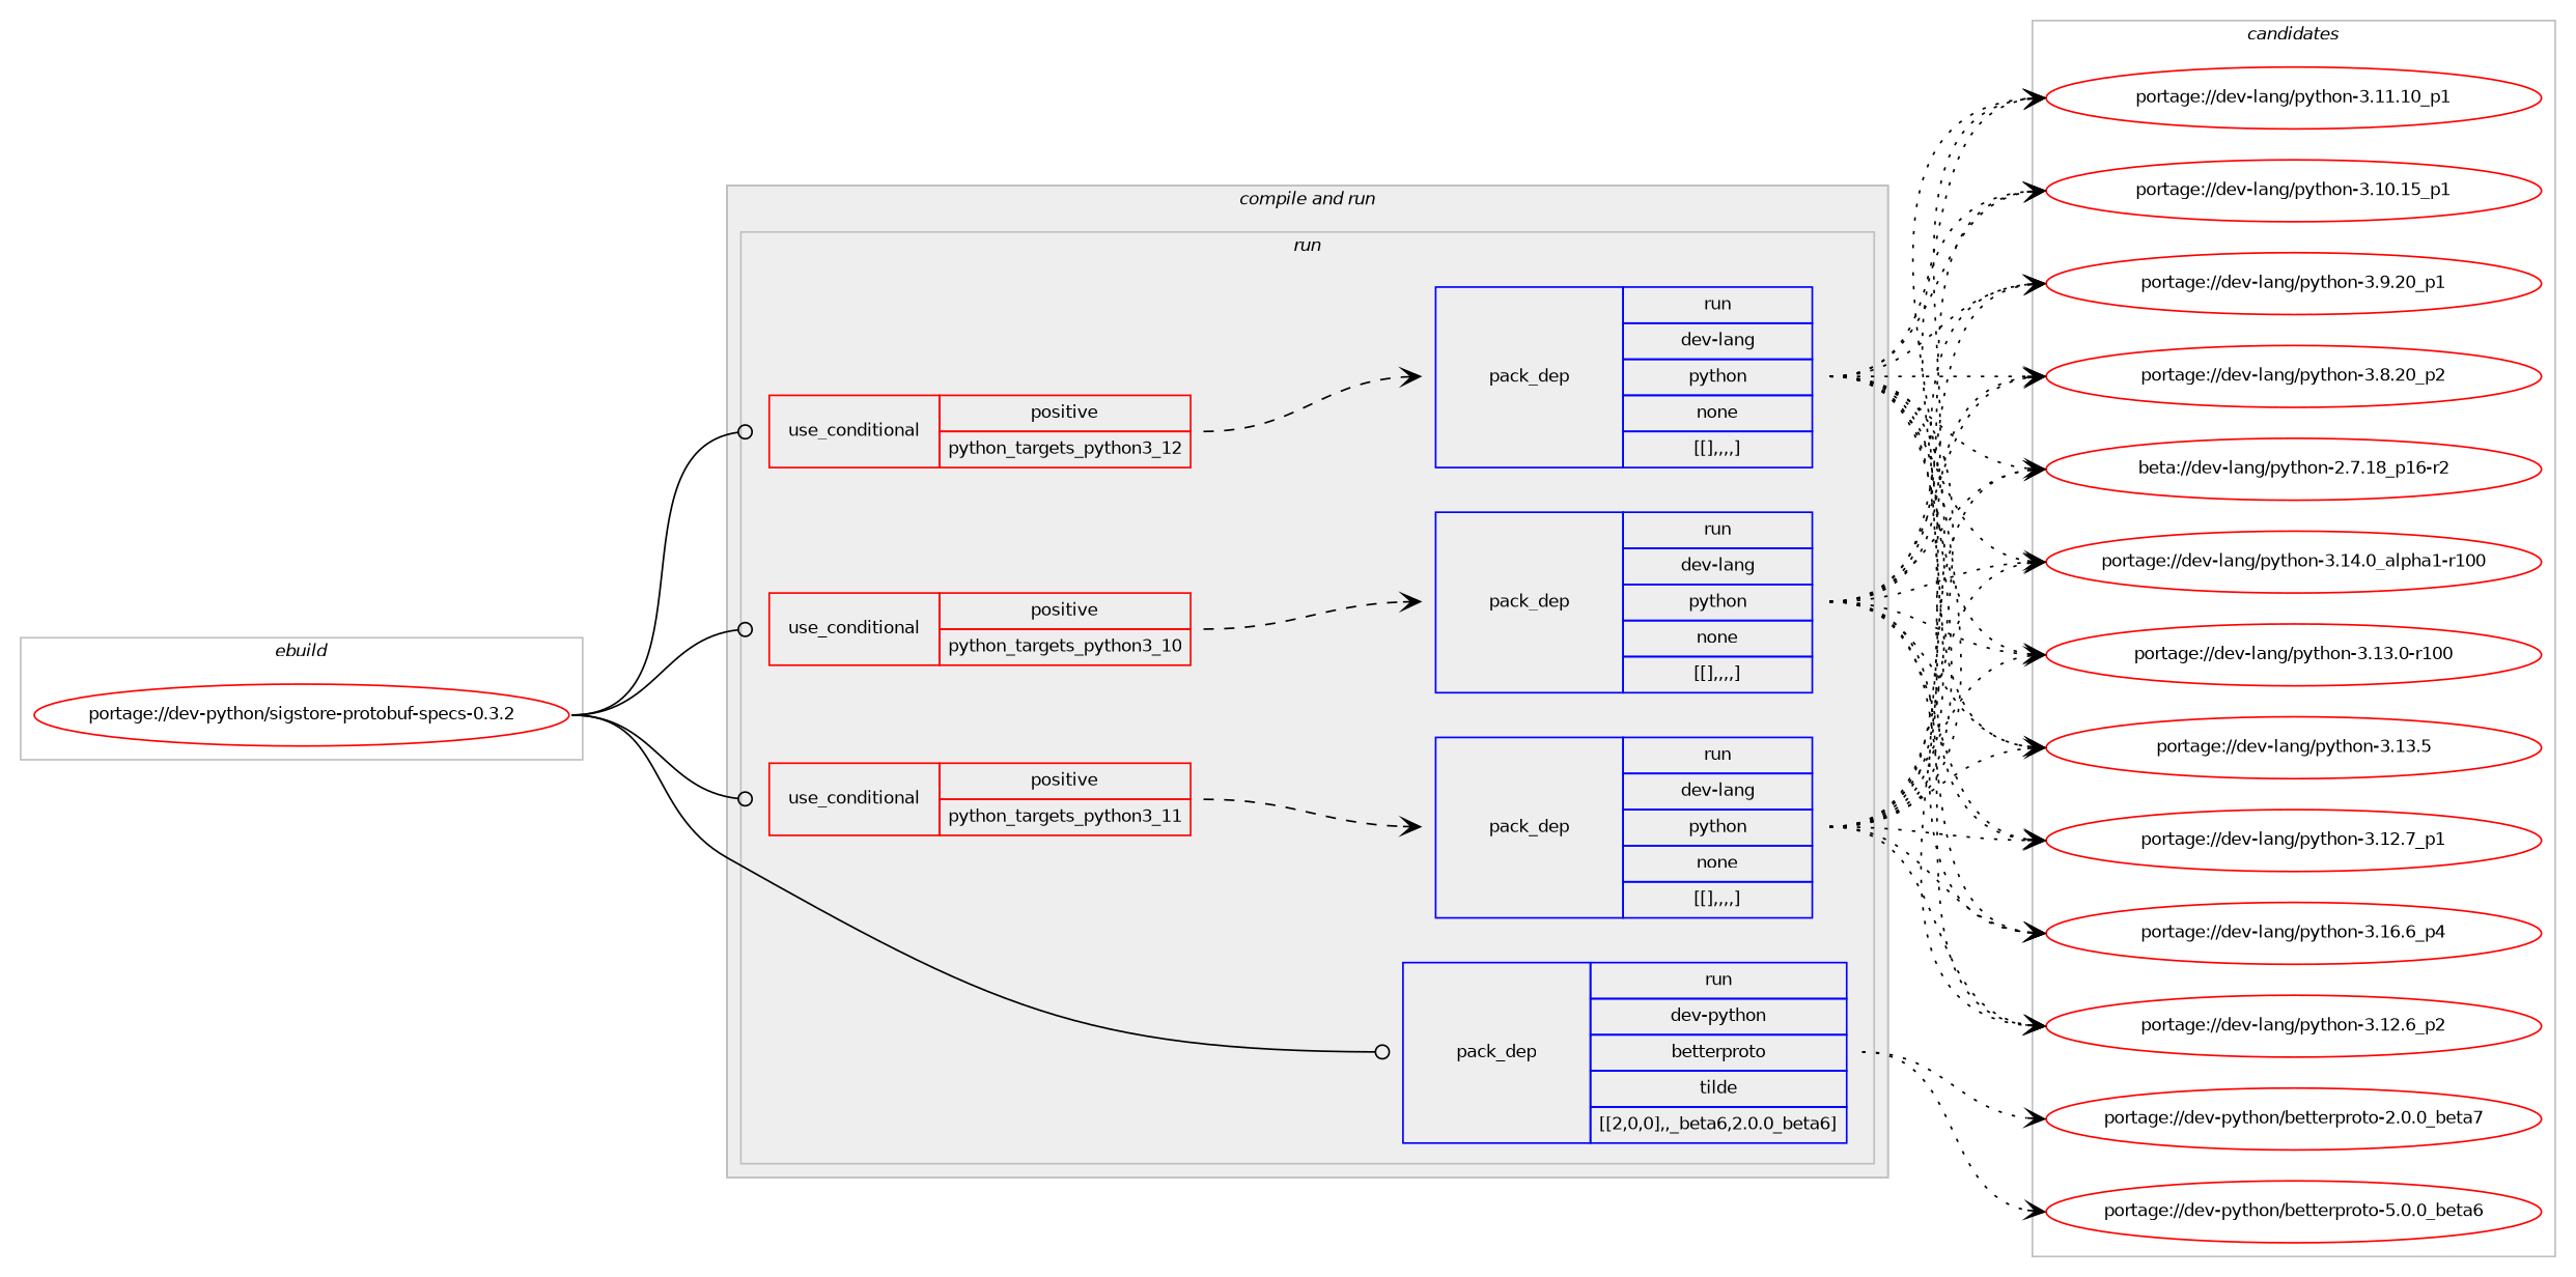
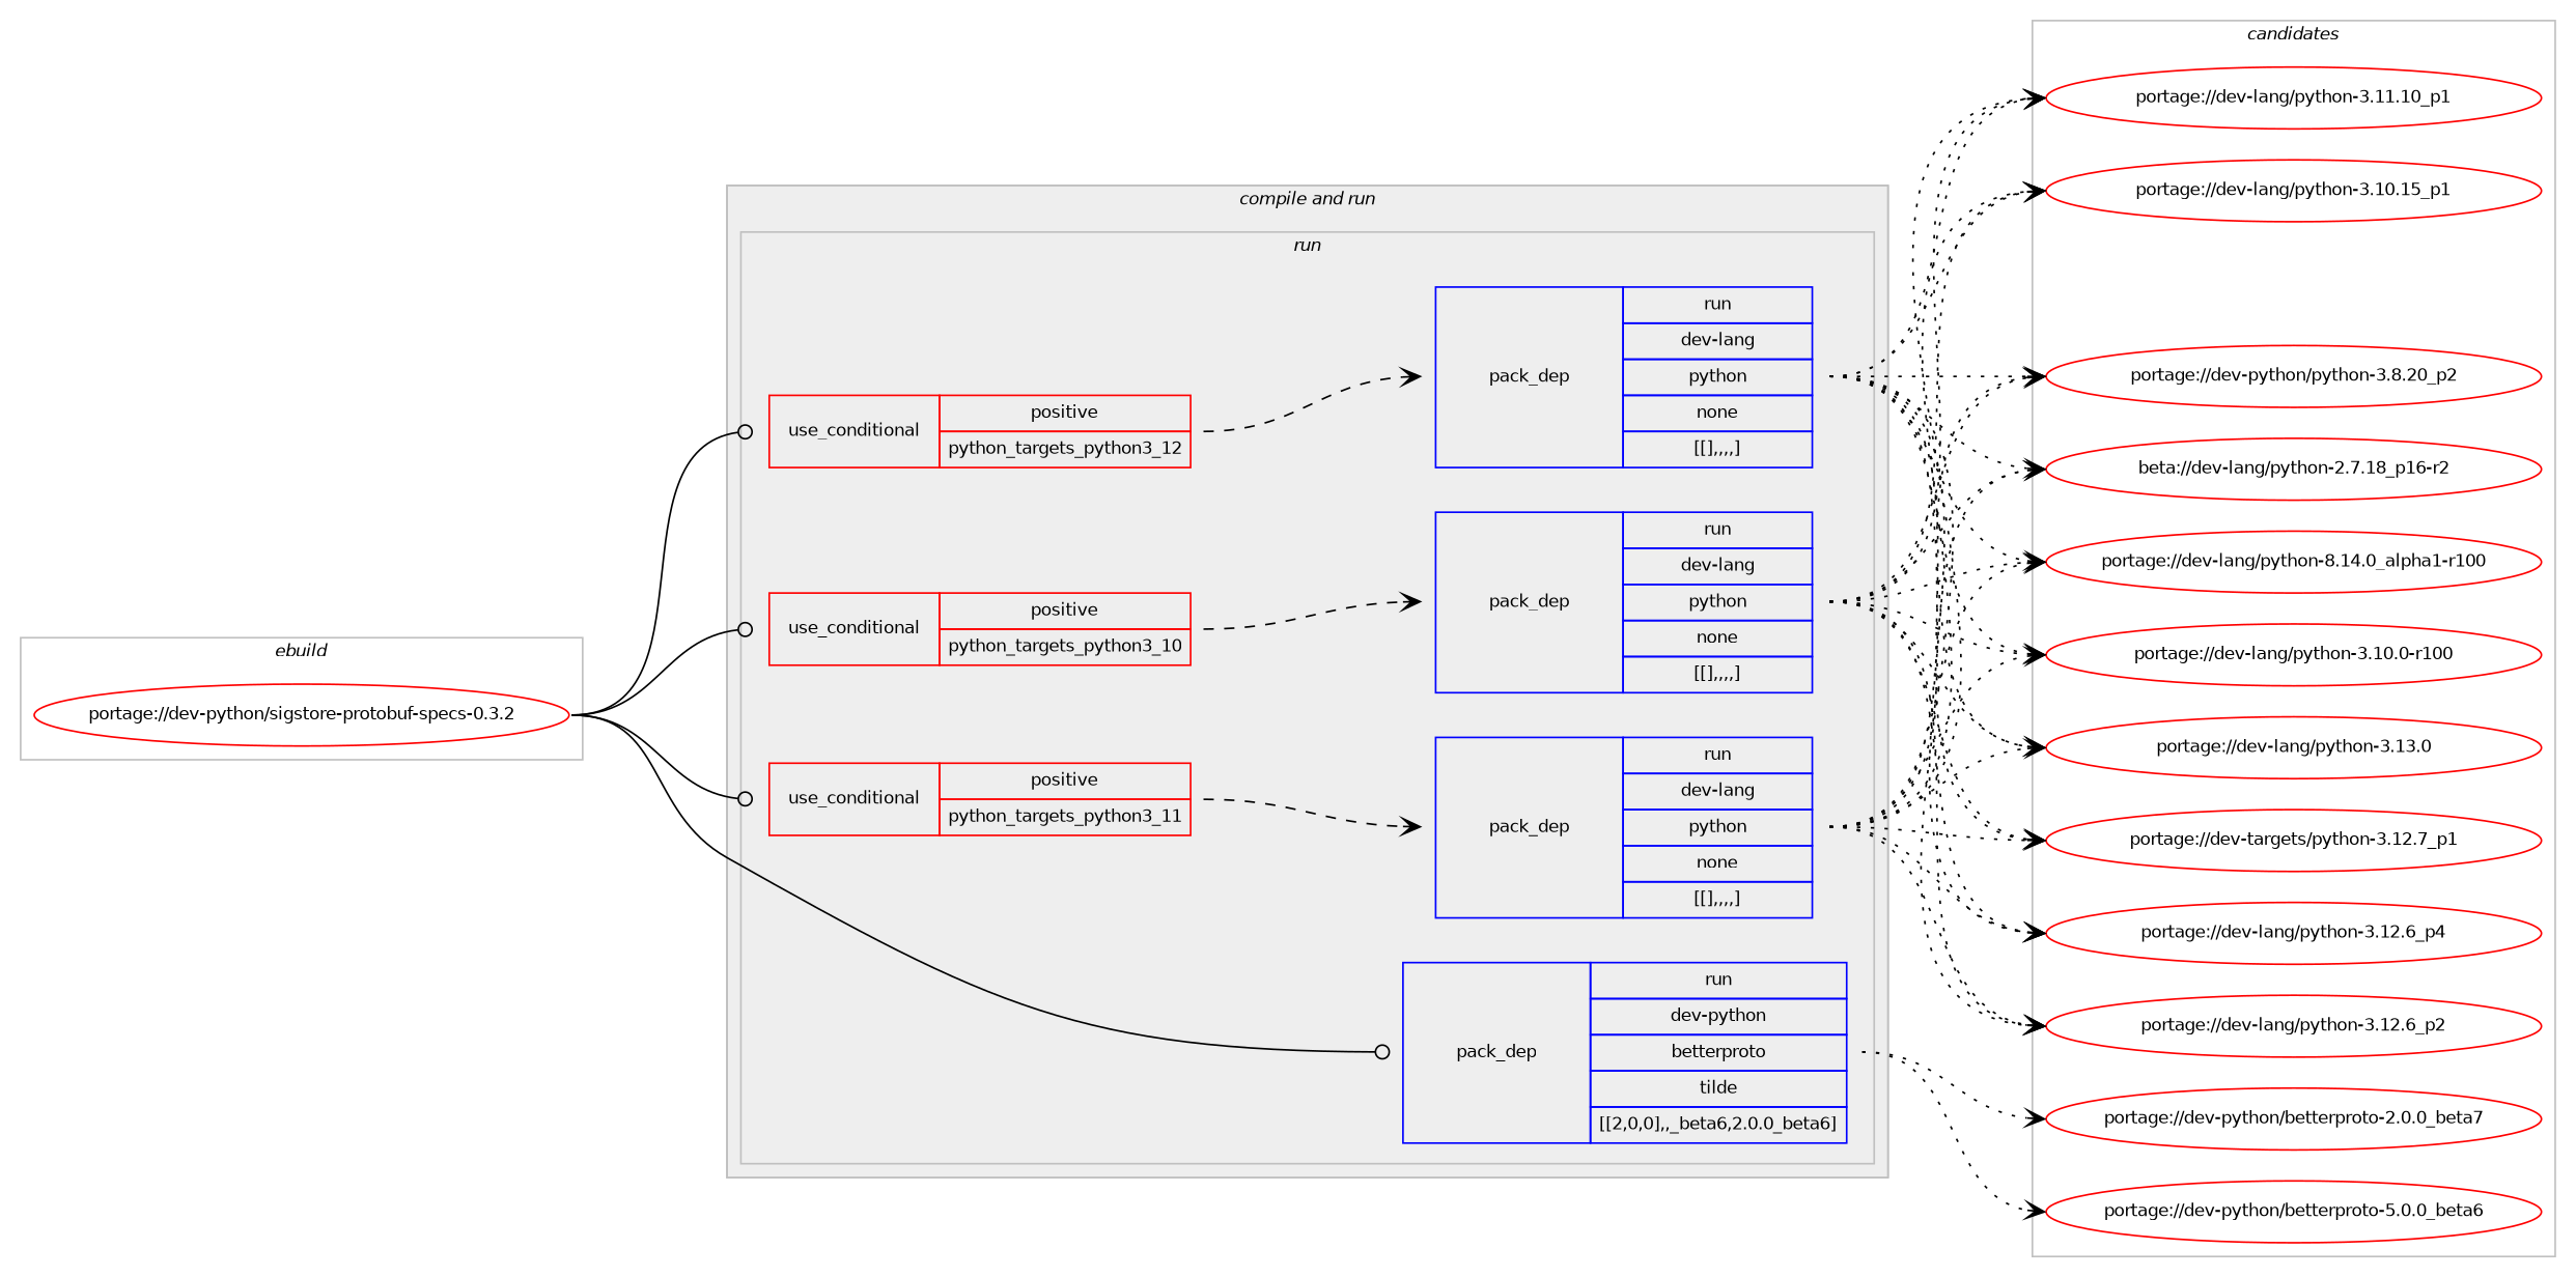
  digraph {
    compound=true
    concentrate=true
    fontname="DejaVu Sans"
    fontsize=10
    newrank=true
    rankdir=LR
    ranksep=1.5
    node [color=red fontname="DejaVu Sans" fontsize=10]
    edge [arrowhead=vee fontname="DejaVu Sans" headport=w style=dotted tailport=e weight=100]
    n1 [label="portage://dev-python/sigstore-protobuf-specs-0.3.2" width=4]
    n2 [color=blue label=<<TABLE BORDER="0" CELLBORDER="1" CELLSPACING="0" CELLPADDING="4" WIDTH="220"><TR><TD ROWSPAN="6" CELLPADDING="30">pack_dep</TD></TR><TR><TD WIDTH="110">run</TD></TR><TR><TD>dev-lang</TD></TR><TR><TD>python</TD></TR><TR><TD>none</TD></TR><TR><TD>[[],,,,]</TD></TR></TABLE>> shape=none]
    n3 [label=<<TABLE BORDER="0" CELLBORDER="1" CELLSPACING="0" CELLPADDING="4"><TR><TD ROWSPAN="3" CELLPADDING="10">use_conditional</TD></TR><TR><TD>positive</TD></TR><TR><TD>python_targets_python3_10</TD></TR></TABLE>> shape=none]
    n4 [color=blue label=<<TABLE BORDER="0" CELLBORDER="1" CELLSPACING="0" CELLPADDING="4" WIDTH="220"><TR><TD ROWSPAN="6" CELLPADDING="30">pack_dep</TD></TR><TR><TD WIDTH="110">run</TD></TR><TR><TD>dev-lang</TD></TR><TR><TD>python</TD></TR><TR><TD>none</TD></TR><TR><TD>[[],,,,]</TD></TR></TABLE>> shape=none]
    n5 [label=<<TABLE BORDER="0" CELLBORDER="1" CELLSPACING="0" CELLPADDING="4"><TR><TD ROWSPAN="3" CELLPADDING="10">use_conditional</TD></TR><TR><TD>positive</TD></TR><TR><TD>python_targets_python3_11</TD></TR></TABLE>> shape=none]
    n6 [color=blue label=<<TABLE BORDER="0" CELLBORDER="1" CELLSPACING="0" CELLPADDING="4" WIDTH="220"><TR><TD ROWSPAN="6" CELLPADDING="30">pack_dep</TD></TR><TR><TD WIDTH="110">run</TD></TR><TR><TD>dev-lang</TD></TR><TR><TD>python</TD></TR><TR><TD>none</TD></TR><TR><TD>[[],,,,]</TD></TR></TABLE>> shape=none]
    n7 [label=<<TABLE BORDER="0" CELLBORDER="1" CELLSPACING="0" CELLPADDING="4"><TR><TD ROWSPAN="3" CELLPADDING="10">use_conditional</TD></TR><TR><TD>positive</TD></TR><TR><TD>python_targets_python3_12</TD></TR></TABLE>> shape=none]
    n8 [color=blue label=<<TABLE BORDER="0" CELLBORDER="1" CELLSPACING="0" CELLPADDING="4" WIDTH="220"><TR><TD ROWSPAN="6" CELLPADDING="30">pack_dep</TD></TR><TR><TD WIDTH="110">run</TD></TR><TR><TD>dev-python</TD></TR><TR><TD>betterproto</TD></TR><TR><TD>tilde</TD></TR><TR><TD>[[2,0,0],,_beta6,2.0.0_beta6]</TD></TR></TABLE>> shape=none]
-   n9 [label="portage://dev-lang/python-3.14.0_alpha1-r100" width=4]
-   n10 [label="portage://dev-lang/python-3.13.0-r100" width=4]
-   n11 [label="portage://dev-lang/python-3.13.5" width=4]
-   n12 [label="portage://dev-lang/python-3.12.7_p1" width=4]
-   n13 [label="portage://dev-lang/python-3.16.6_p4" width=4]
+   n9 [label="portage://dev-lang/python-8.14.0_alpha1-r100" width=4]
+   n10 [label="portage://dev-lang/python-3.10.0-r100" width=4]
+   n11 [label="portage://dev-lang/python-3.13.0" width=4]
+   n12 [label="portage://dev-targets/python-3.12.7_p1" width=4]
+   n13 [label="portage://dev-lang/python-3.12.6_p4" width=4]
    n14 [label="portage://dev-lang/python-3.12.6_p2" width=4]
    n15 [label="portage://dev-lang/python-3.11.10_p1" width=4]
    n16 [label="portage://dev-lang/python-3.10.15_p1" width=4]
-   n17 [label="portage://dev-lang/python-3.9.20_p1" width=4]
-   n18 [label="portage://dev-lang/python-3.8.20_p2" width=4]
+   n18 [label="portage://dev-python/python-3.8.20_p2" width=4]
    n19 [label="beta://dev-lang/python-2.7.18_p16-r2" width=4]
    n20 [label="portage://dev-python/betterproto-2.0.0_beta7" width=4]
    n21 [label="portage://dev-python/betterproto-5.0.0_beta6" width=4]
    subgraph cluster_1 {
      color=gray
      label=<<i>ebuild</i>>
      n1
    }
    subgraph cluster_2 {
      color=gray
      label=<<i>dependencies</i>>
      subgraph cluster_3 {
        color=gray
        fillcolor="#eeeeee"
        label=<<i>compile</i>>
        style=filled
      }
      subgraph cluster_4 {
        color=gray
        fillcolor="#eeeeee"
        label=<<i>compile and run</i>>
        style=filled
      }
      subgraph cluster_5 {
        color=gray
        fillcolor="#eeeeee"
        label=<<i>run</i>>
        style=filled
        subgraph sub_6 {
          color=gray
          fillcolor="#eeeeee"
          label=<<i>run</i>>
          style=filled
          n3
          subgraph sub_7 {
            color=gray
            fillcolor="#eeeeee"
            label=<<i>run</i>>
            style=filled
            n2
          }
        }
        subgraph sub_8 {
          color=gray
          fillcolor="#eeeeee"
          label=<<i>run</i>>
          style=filled
          n5
          subgraph sub_9 {
            color=gray
            fillcolor="#eeeeee"
            label=<<i>run</i>>
            style=filled
            n4
          }
        }
        subgraph sub_10 {
          color=gray
          fillcolor="#eeeeee"
          label=<<i>run</i>>
          style=filled
          n7
          subgraph sub_11 {
            color=gray
            fillcolor="#eeeeee"
            label=<<i>run</i>>
            style=filled
            n6
          }
        }
        subgraph sub_12 {
          color=gray
          fillcolor="#eeeeee"
          label=<<i>run</i>>
          style=filled
          n8
        }
      }
    }
    subgraph cluster_13 {
      color=gray
      label=<<i>candidates</i>>
      rank=same
      subgraph sub_14 {
        color=black
        label=<<i>candidates</i>>
        nodesep=1
        rank=same
        n9
        n10
        n11
        n12
        n13
        n14
        n15
        n16
-       n17
        n18
        n19
      }
      subgraph sub_15 {
        color=black
        label=<<i>candidates</i>>
        nodesep=1
        rank=same
        n9
        n10
        n11
        n12
        n13
        n14
        n15
        n16
-       n17
        n18
        n19
      }
      subgraph sub_16 {
        color=black
        label=<<i>candidates</i>>
        nodesep=1
        rank=same
        n9
        n10
        n11
        n12
        n13
        n14
        n15
        n16
-       n17
        n18
        n19
      }
      subgraph sub_17 {
        color=black
        label=<<i>candidates</i>>
        nodesep=1
        rank=same
        n20
        n21
      }
    }
    n1 -> n3 [arrowhead=odot style=solid weight=20]
    n1 -> n5 [arrowhead=odot style=solid weight=20]
    n1 -> n7 [arrowhead=odot style=solid weight=20]
    n1 -> n8 [arrowhead=odot style=solid weight=20]
    n2 -> n9
    n2 -> n10
    n2 -> n11
    n2 -> n12
    n2 -> n13
    n2 -> n14
    n2 -> n15
    n2 -> n16
-   n2 -> n17
    n2 -> n18
    n2 -> n19
    n3 -> n2 [style=dashed weight=20]
    n4 -> n9
    n4 -> n10
    n4 -> n11
    n4 -> n12
    n4 -> n13
    n4 -> n14
    n4 -> n15
    n4 -> n16
-   n4 -> n17
    n4 -> n18
    n4 -> n19
    n5 -> n4 [style=dashed weight=20]
    n6 -> n9
    n6 -> n10
    n6 -> n11
    n6 -> n12
    n6 -> n13
    n6 -> n14
    n6 -> n15
    n6 -> n16
-   n6 -> n17
    n6 -> n18
    n6 -> n19
    n7 -> n6 [style=dashed weight=20]
    n8 -> n20
    n8 -> n21
  }
